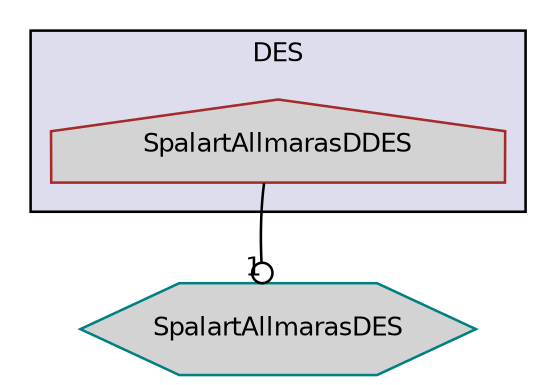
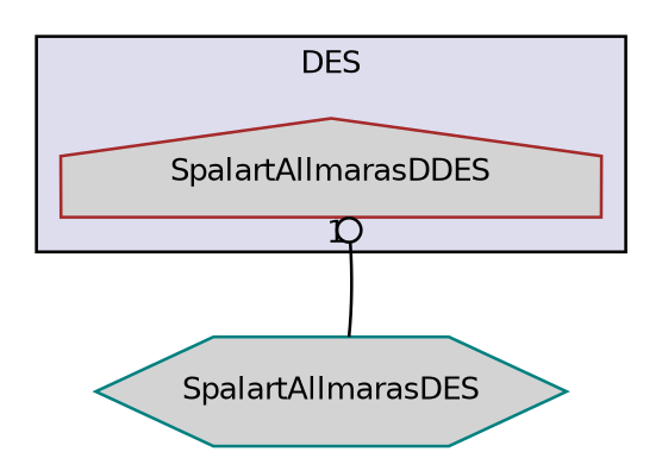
  digraph {
    compound=true
    node [fillcolor=lightgrey fontname=Helvetica fontsize=10 style=filled]
    n1 [label=SpalartAllmarasDDES pencolor=black shape=house color=brown]
    n2 [label=SpalartAllmarasDES shape=hexagon color=teal]
    subgraph cluster_1 {
      bgcolor="#ddddee"
      fontname=Helvetica
      fontsize=10
      label=DES
      pencolor=black
      n1
    }
-   n1 -> n2 [headlabel=1 labeldistance=1.5 labelfontname=Helvetica labelfontsize=10 arrowhead=odot]
+   n2 -> n1 [headlabel=1 labeldistance=1.5 labelfontname=Helvetica labelfontsize=10 arrowhead=odot]
  }
